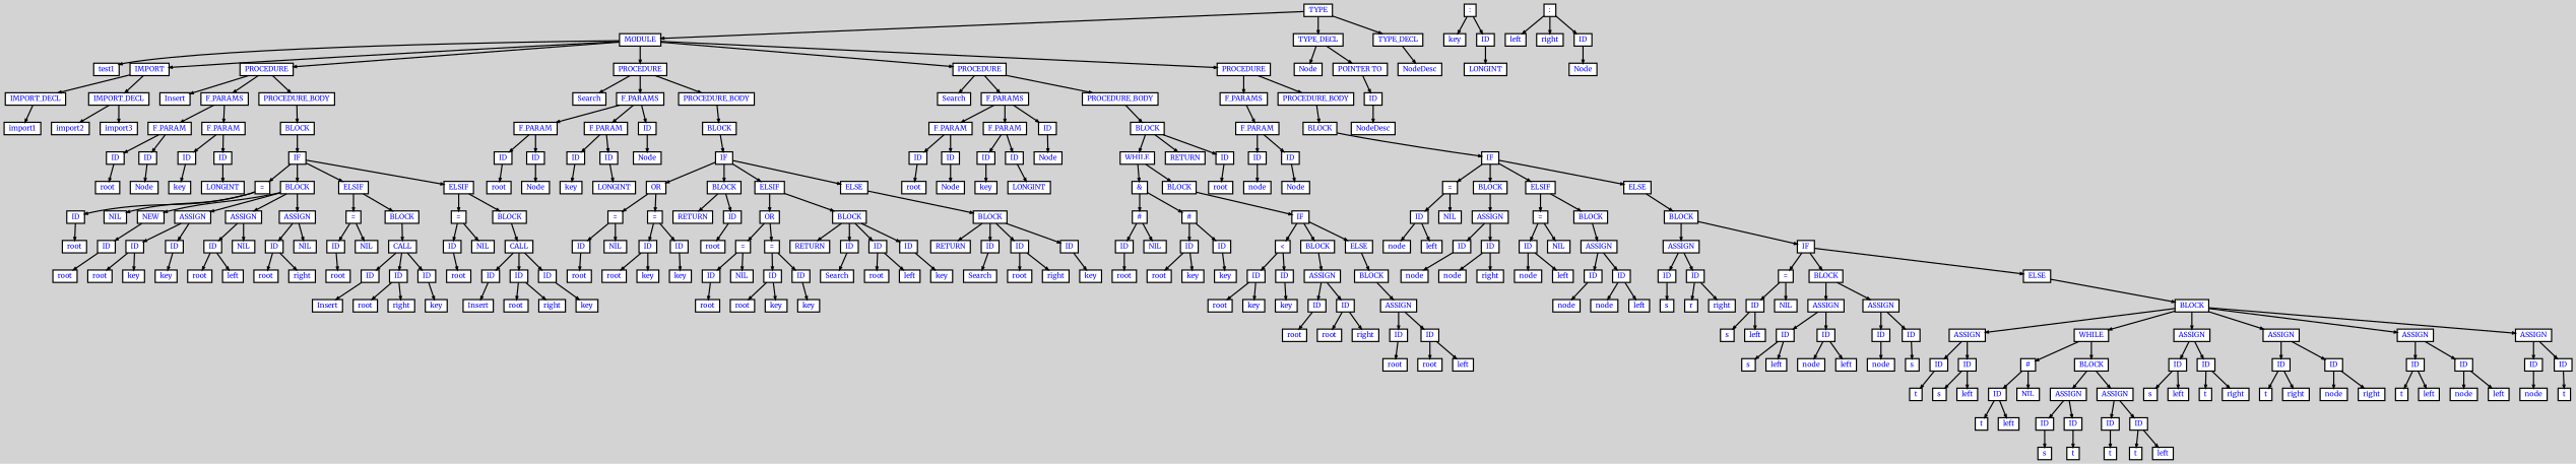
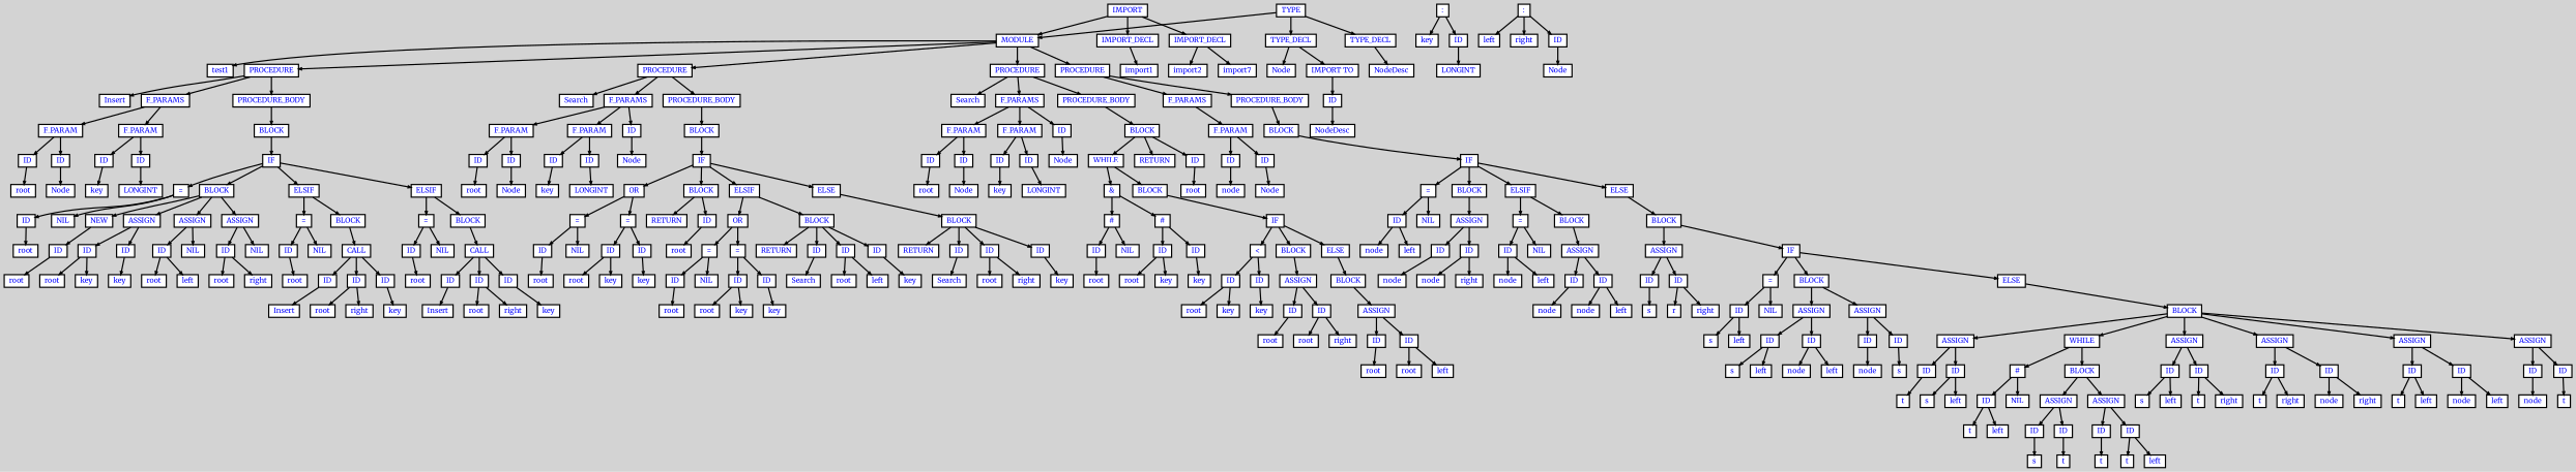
  digraph {
    bgcolor=lightgrey
    fontname=Merriweather
    ordering=out
    ranksep=.4
    node [color=black fillcolor=white fixedsize=false fontcolor=blue fontname=Merriweather fontsize=12 shape=box style="filled, solid, bold"]
    edge [arrowsize=.5 color=black fontname=Merriweather style=bold]
    n1 [height=.25 label=MODULE width=.25]
    n2 [height=.25 label=test1 width=.25]
    n3 [height=.25 label=IMPORT width=.25]
    n4 [height=.25 label=PROCEDURE width=.25]
    n5 [height=.25 label=PROCEDURE width=.25]
    n6 [height=.25 label=PROCEDURE width=.25]
    n7 [height=.25 label=PROCEDURE width=.25]
    n8 [height=.25 label=IMPORT_DECL width=.25]
    n9 [height=.25 label=IMPORT_DECL width=.25]
    n10 [height=.25 label=TYPE width=.25]
    n11 [height=.25 label=TYPE_DECL width=.25]
    n12 [height=.25 label=TYPE_DECL width=.25]
    n13 [height=.25 label=Insert width=.25]
    n14 [height=.25 label=F_PARAMS width=.25]
    n15 [height=.25 label=PROCEDURE_BODY width=.25]
    n16 [height=.25 label=Search width=.25]
    n17 [height=.25 label=F_PARAMS width=.25]
    n18 [height=.25 label=PROCEDURE_BODY width=.25]
    n19 [height=.25 label=Search width=.25]
    n20 [height=.25 label=F_PARAMS width=.25]
    n21 [height=.25 label=PROCEDURE_BODY width=.25]
    n22 [height=.25 label=F_PARAMS width=.25]
    n23 [height=.25 label=PROCEDURE_BODY width=.25]
    n24 [height=.25 label=import1 width=.25]
    n25 [height=.25 label=import2 width=.25]
-   n26 [height=.25 label=import3 width=.25]
+   n26 [height=.25 label=import7 width=.25]
    n27 [height=.25 label="Node" width=.25]
-   n28 [height=.25 label="POINTER TO" width=.25]
+   n28 [height=.25 label="IMPORT TO" width=.25]
    n29 [height=.25 label=NodeDesc width=.25]
    n30 [height=.25 label=ID width=.25]
    n31 [height=.25 label=NodeDesc width=.25]
    n32 [height=.25 label=":" width=.25]
    n33 [height=.25 label=key width=.25]
    n34 [height=.25 label=ID width=.25]
    n35 [height=.25 label=":" width=.25]
    n36 [height=.25 label=left width=.25]
    n37 [height=.25 label=right width=.25]
    n38 [height=.25 label=ID width=.25]
    n39 [height=.25 label=LONGINT width=.25]
    n40 [height=.25 label="Node" width=.25]
    n41 [height=.25 label=F_PARAM width=.25]
    n42 [height=.25 label=F_PARAM width=.25]
    n43 [height=.25 label=BLOCK width=.25]
    n44 [height=.25 label=ID width=.25]
    n45 [height=.25 label=ID width=.25]
    n46 [height=.25 label=ID width=.25]
    n47 [height=.25 label=ID width=.25]
    n48 [height=.25 label=root width=.25]
    n49 [height=.25 label="Node" width=.25]
    n50 [height=.25 label=key width=.25]
    n51 [height=.25 label=LONGINT width=.25]
    n52 [height=.25 label=IF width=.25]
    n53 [height=.25 label="=" width=.25]
    n54 [height=.25 label=BLOCK width=.25]
    n55 [height=.25 label=ELSIF width=.25]
    n56 [height=.25 label=ELSIF width=.25]
    n57 [height=.25 label=ID width=.25]
    n58 [height=.25 label=NIL width=.25]
    n59 [height=.25 label=NEW width=.25]
    n60 [height=.25 label=ASSIGN width=.25]
    n61 [height=.25 label=ASSIGN width=.25]
    n62 [height=.25 label=ASSIGN width=.25]
    n63 [height=.25 label="=" width=.25]
    n64 [height=.25 label=BLOCK width=.25]
    n65 [height=.25 label="=" width=.25]
    n66 [height=.25 label=BLOCK width=.25]
    n67 [height=.25 label=root width=.25]
    n68 [height=.25 label=ID width=.25]
    n69 [height=.25 label=ID width=.25]
    n70 [height=.25 label=ID width=.25]
    n71 [height=.25 label=ID width=.25]
    n72 [height=.25 label=NIL width=.25]
    n73 [height=.25 label=ID width=.25]
    n74 [height=.25 label=NIL width=.25]
    n75 [height=.25 label=root width=.25]
    n76 [height=.25 label=root width=.25]
    n77 [height=.25 label=key width=.25]
    n78 [height=.25 label=key width=.25]
    n79 [height=.25 label=root width=.25]
    n80 [height=.25 label=left width=.25]
    n81 [height=.25 label=root width=.25]
    n82 [height=.25 label=right width=.25]
    n83 [height=.25 label=ID width=.25]
    n84 [height=.25 label=NIL width=.25]
    n85 [height=.25 label=CALL width=.25]
    n86 [height=.25 label=root width=.25]
    n87 [height=.25 label=ID width=.25]
    n88 [height=.25 label=ID width=.25]
    n89 [height=.25 label=ID width=.25]
    n90 [height=.25 label=Insert width=.25]
    n91 [height=.25 label=root width=.25]
    n92 [height=.25 label=right width=.25]
    n93 [height=.25 label=key width=.25]
    n94 [height=.25 label=ID width=.25]
    n95 [height=.25 label=NIL width=.25]
    n96 [height=.25 label=CALL width=.25]
    n97 [height=.25 label=root width=.25]
    n98 [height=.25 label=ID width=.25]
    n99 [height=.25 label=ID width=.25]
    n100 [height=.25 label=ID width=.25]
    n101 [height=.25 label=Insert width=.25]
    n102 [height=.25 label=root width=.25]
    n103 [height=.25 label=right width=.25]
    n104 [height=.25 label=key width=.25]
    n105 [height=.25 label=F_PARAM width=.25]
    n106 [height=.25 label=F_PARAM width=.25]
    n107 [height=.25 label=ID width=.25]
    n108 [height=.25 label=BLOCK width=.25]
    n109 [height=.25 label=ID width=.25]
    n110 [height=.25 label=ID width=.25]
    n111 [height=.25 label=ID width=.25]
    n112 [height=.25 label=ID width=.25]
    n113 [height=.25 label="Node" width=.25]
    n114 [height=.25 label=root width=.25]
    n115 [height=.25 label="Node" width=.25]
    n116 [height=.25 label=key width=.25]
    n117 [height=.25 label=LONGINT width=.25]
    n118 [height=.25 label=IF width=.25]
    n119 [height=.25 label=OR width=.25]
    n120 [height=.25 label=BLOCK width=.25]
    n121 [height=.25 label=ELSIF width=.25]
    n122 [height=.25 label=ELSE width=.25]
    n123 [height=.25 label="=" width=.25]
    n124 [height=.25 label="=" width=.25]
    n125 [height=.25 label=RETURN width=.25]
    n126 [height=.25 label=ID width=.25]
    n127 [height=.25 label=OR width=.25]
    n128 [height=.25 label=BLOCK width=.25]
    n129 [height=.25 label=BLOCK width=.25]
    n130 [height=.25 label=ID width=.25]
    n131 [height=.25 label=NIL width=.25]
    n132 [height=.25 label=ID width=.25]
    n133 [height=.25 label=ID width=.25]
    n134 [height=.25 label=root width=.25]
    n135 [height=.25 label=root width=.25]
    n136 [height=.25 label=key width=.25]
    n137 [height=.25 label=key width=.25]
    n138 [height=.25 label=root width=.25]
    n139 [height=.25 label="=" width=.25]
    n140 [height=.25 label="=" width=.25]
    n141 [height=.25 label=RETURN width=.25]
    n142 [height=.25 label=ID width=.25]
    n143 [height=.25 label=ID width=.25]
    n144 [height=.25 label=ID width=.25]
    n145 [height=.25 label=ID width=.25]
    n146 [height=.25 label=NIL width=.25]
    n147 [height=.25 label=ID width=.25]
    n148 [height=.25 label=ID width=.25]
    n149 [height=.25 label=root width=.25]
    n150 [height=.25 label=root width=.25]
    n151 [height=.25 label=key width=.25]
    n152 [height=.25 label=key width=.25]
    n153 [height=.25 label=Search width=.25]
    n154 [height=.25 label=root width=.25]
    n155 [height=.25 label=left width=.25]
    n156 [height=.25 label=key width=.25]
    n157 [height=.25 label=RETURN width=.25]
    n158 [height=.25 label=ID width=.25]
    n159 [height=.25 label=ID width=.25]
    n160 [height=.25 label=ID width=.25]
    n161 [height=.25 label=Search width=.25]
    n162 [height=.25 label=root width=.25]
    n163 [height=.25 label=right width=.25]
    n164 [height=.25 label=key width=.25]
    n165 [height=.25 label=F_PARAM width=.25]
    n166 [height=.25 label=F_PARAM width=.25]
    n167 [height=.25 label=ID width=.25]
    n168 [height=.25 label=BLOCK width=.25]
    n169 [height=.25 label=ID width=.25]
    n170 [height=.25 label=ID width=.25]
    n171 [height=.25 label=ID width=.25]
    n172 [height=.25 label=ID width=.25]
    n173 [height=.25 label="Node" width=.25]
    n174 [height=.25 label=root width=.25]
    n175 [height=.25 label="Node" width=.25]
    n176 [height=.25 label=key width=.25]
    n177 [height=.25 label=LONGINT width=.25]
    n178 [height=.25 label=WHILE width=.25]
    n179 [height=.25 label=RETURN width=.25]
    n180 [height=.25 label=ID width=.25]
    n181 [height=.25 label="&" width=.25]
    n182 [height=.25 label=BLOCK width=.25]
    n183 [height=.25 label=root width=.25]
    n184 [height=.25 label="#" width=.25]
    n185 [height=.25 label="#" width=.25]
    n186 [height=.25 label=IF width=.25]
    n187 [height=.25 label=ID width=.25]
    n188 [height=.25 label=NIL width=.25]
    n189 [height=.25 label=ID width=.25]
    n190 [height=.25 label=ID width=.25]
    n191 [height=.25 label=root width=.25]
    n192 [height=.25 label=root width=.25]
    n193 [height=.25 label=key width=.25]
    n194 [height=.25 label=key width=.25]
    n195 [height=.25 label="<" width=.25]
    n196 [height=.25 label=BLOCK width=.25]
    n197 [height=.25 label=ELSE width=.25]
    n198 [height=.25 label=ID width=.25]
    n199 [height=.25 label=ID width=.25]
    n200 [height=.25 label=ASSIGN width=.25]
    n201 [height=.25 label=BLOCK width=.25]
    n202 [height=.25 label=root width=.25]
    n203 [height=.25 label=key width=.25]
    n204 [height=.25 label=key width=.25]
    n205 [height=.25 label=ID width=.25]
    n206 [height=.25 label=ID width=.25]
    n207 [height=.25 label=root width=.25]
    n208 [height=.25 label=root width=.25]
    n209 [height=.25 label=right width=.25]
    n210 [height=.25 label=ASSIGN width=.25]
    n211 [height=.25 label=ID width=.25]
    n212 [height=.25 label=ID width=.25]
    n213 [height=.25 label=root width=.25]
    n214 [height=.25 label=root width=.25]
    n215 [height=.25 label=left width=.25]
    n216 [height=.25 label=F_PARAM width=.25]
    n217 [height=.25 label=BLOCK width=.25]
    n218 [height=.25 label=ID width=.25]
    n219 [height=.25 label=ID width=.25]
    n220 [height=.25 label="node" width=.25]
    n221 [height=.25 label="Node" width=.25]
    n222 [height=.25 label=IF width=.25]
    n223 [height=.25 label="=" width=.25]
    n224 [height=.25 label=BLOCK width=.25]
    n225 [height=.25 label=ELSIF width=.25]
    n226 [height=.25 label=ELSE width=.25]
    n227 [height=.25 label=ID width=.25]
    n228 [height=.25 label=NIL width=.25]
    n229 [height=.25 label=ASSIGN width=.25]
    n230 [height=.25 label="=" width=.25]
    n231 [height=.25 label=BLOCK width=.25]
    n232 [height=.25 label=BLOCK width=.25]
    n233 [height=.25 label="node" width=.25]
    n234 [height=.25 label=left width=.25]
    n235 [height=.25 label=ID width=.25]
    n236 [height=.25 label=ID width=.25]
    n237 [height=.25 label="node" width=.25]
    n238 [height=.25 label="node" width=.25]
    n239 [height=.25 label=right width=.25]
    n240 [height=.25 label=ID width=.25]
    n241 [height=.25 label=NIL width=.25]
    n242 [height=.25 label=ASSIGN width=.25]
    n243 [height=.25 label="node" width=.25]
    n244 [height=.25 label=left width=.25]
    n245 [height=.25 label=ID width=.25]
    n246 [height=.25 label=ID width=.25]
    n247 [height=.25 label="node" width=.25]
    n248 [height=.25 label="node" width=.25]
    n249 [height=.25 label=left width=.25]
    n250 [height=.25 label=ASSIGN width=.25]
    n251 [height=.25 label=IF width=.25]
    n252 [height=.25 label=ID width=.25]
    n253 [height=.25 label=ID width=.25]
    n254 [height=.25 label="=" width=.25]
    n255 [height=.25 label=BLOCK width=.25]
    n256 [height=.25 label=ELSE width=.25]
    n257 [height=.25 label=s width=.25]
    n258 [height=.25 label=r width=.25]
    n259 [height=.25 label=right width=.25]
    n260 [height=.25 label=ID width=.25]
    n261 [height=.25 label=NIL width=.25]
    n262 [height=.25 label=ASSIGN width=.25]
    n263 [height=.25 label=ASSIGN width=.25]
    n264 [height=.25 label=BLOCK width=.25]
    n265 [height=.25 label=s width=.25]
    n266 [height=.25 label=left width=.25]
    n267 [height=.25 label=ID width=.25]
    n268 [height=.25 label=ID width=.25]
    n269 [height=.25 label=ID width=.25]
    n270 [height=.25 label=ID width=.25]
    n271 [height=.25 label=s width=.25]
    n272 [height=.25 label=left width=.25]
    n273 [height=.25 label="node" width=.25]
    n274 [height=.25 label=left width=.25]
    n275 [height=.25 label="node" width=.25]
    n276 [height=.25 label=s width=.25]
    n277 [height=.25 label=ASSIGN width=.25]
    n278 [height=.25 label=WHILE width=.25]
    n279 [height=.25 label=ASSIGN width=.25]
    n280 [height=.25 label=ASSIGN width=.25]
    n281 [height=.25 label=ASSIGN width=.25]
    n282 [height=.25 label=ASSIGN width=.25]
    n283 [height=.25 label=ID width=.25]
    n284 [height=.25 label=ID width=.25]
    n285 [height=.25 label="#" width=.25]
    n286 [height=.25 label=BLOCK width=.25]
    n287 [height=.25 label=ID width=.25]
    n288 [height=.25 label=ID width=.25]
    n289 [height=.25 label=ID width=.25]
    n290 [height=.25 label=ID width=.25]
    n291 [height=.25 label=ID width=.25]
    n292 [height=.25 label=ID width=.25]
    n293 [height=.25 label=ID width=.25]
    n294 [height=.25 label=ID width=.25]
    n295 [height=.25 label=t width=.25]
    n296 [height=.25 label=s width=.25]
    n297 [height=.25 label=left width=.25]
    n298 [height=.25 label=ID width=.25]
    n299 [height=.25 label=NIL width=.25]
    n300 [height=.25 label=ASSIGN width=.25]
    n301 [height=.25 label=ASSIGN width=.25]
    n302 [height=.25 label=t width=.25]
    n303 [height=.25 label=left width=.25]
    n304 [height=.25 label=ID width=.25]
    n305 [height=.25 label=ID width=.25]
    n306 [height=.25 label=ID width=.25]
    n307 [height=.25 label=ID width=.25]
    n308 [height=.25 label=s width=.25]
    n309 [height=.25 label=t width=.25]
    n310 [height=.25 label=t width=.25]
    n311 [height=.25 label=t width=.25]
    n312 [height=.25 label=left width=.25]
    n313 [height=.25 label=s width=.25]
    n314 [height=.25 label=left width=.25]
    n315 [height=.25 label=t width=.25]
    n316 [height=.25 label=right width=.25]
    n317 [height=.25 label=t width=.25]
    n318 [height=.25 label=right width=.25]
    n319 [height=.25 label="node" width=.25]
    n320 [height=.25 label=right width=.25]
    n321 [height=.25 label=t width=.25]
    n322 [height=.25 label=left width=.25]
    n323 [height=.25 label="node" width=.25]
    n324 [height=.25 label=left width=.25]
    n325 [height=.25 label="node" width=.25]
    n326 [height=.25 label=t width=.25]
    n1 -> n2
-   n1 -> n3
+   n3 -> n1
    n1 -> n4
    n1 -> n5
    n1 -> n6
    n1 -> n7
    n3 -> n8
    n3 -> n9
    n4 -> n13
    n4 -> n14
    n4 -> n15
    n5 -> n16
    n5 -> n17
    n5 -> n18
    n6 -> n19
    n6 -> n20
    n6 -> n21
    n7 -> n22
    n7 -> n23
    n8 -> n24
    n9 -> n25
    n9 -> n26
    n10 -> n1
    n10 -> n11
    n10 -> n12
    n11 -> n27
    n11 -> n28
    n12 -> n29
    n14 -> n41
    n14 -> n42
    n15 -> n43
    n17 -> n105
    n17 -> n106
    n17 -> n107
    n18 -> n108
    n20 -> n165
    n20 -> n166
    n20 -> n167
    n21 -> n168
    n22 -> n216
    n23 -> n217
    n28 -> n30
    n30 -> n31
    n32 -> n33
    n32 -> n34
    n34 -> n39
    n35 -> n36
    n35 -> n37
    n35 -> n38
    n38 -> n40
    n41 -> n44
    n41 -> n45
    n42 -> n46
    n42 -> n47
    n43 -> n52
    n44 -> n48
    n45 -> n49
    n46 -> n50
    n47 -> n51
    n52 -> n53
    n52 -> n54
    n52 -> n55
    n52 -> n56
    n53 -> n57
    n53 -> n58
    n54 -> n59
    n54 -> n60
    n54 -> n61
    n54 -> n62
    n55 -> n63
    n55 -> n64
    n56 -> n65
    n56 -> n66
    n57 -> n67
    n59 -> n68
    n60 -> n69
    n60 -> n70
    n61 -> n71
    n61 -> n72
    n62 -> n73
    n62 -> n74
    n63 -> n83
    n63 -> n84
    n64 -> n85
    n65 -> n94
    n65 -> n95
    n66 -> n96
    n68 -> n75
    n69 -> n76
    n69 -> n77
    n70 -> n78
    n71 -> n79
    n71 -> n80
    n73 -> n81
    n73 -> n82
    n83 -> n86
    n85 -> n87
    n85 -> n88
    n85 -> n89
    n87 -> n90
    n88 -> n91
    n88 -> n92
    n89 -> n93
    n94 -> n97
    n96 -> n98
    n96 -> n99
    n96 -> n100
    n98 -> n101
    n99 -> n102
    n99 -> n103
    n100 -> n104
    n105 -> n109
    n105 -> n110
    n106 -> n111
    n106 -> n112
    n107 -> n113
    n108 -> n118
    n109 -> n114
    n110 -> n115
    n111 -> n116
    n112 -> n117
    n118 -> n119
    n118 -> n120
    n118 -> n121
    n118 -> n122
    n119 -> n123
    n119 -> n124
    n120 -> n125
    n120 -> n126
    n121 -> n127
    n121 -> n128
    n122 -> n129
    n123 -> n130
    n123 -> n131
    n124 -> n132
    n124 -> n133
    n126 -> n138
    n127 -> n139
    n127 -> n140
    n128 -> n141
    n128 -> n142
    n128 -> n143
    n128 -> n144
    n129 -> n157
    n129 -> n158
    n129 -> n159
    n129 -> n160
    n130 -> n134
    n132 -> n135
    n132 -> n136
    n133 -> n137
    n139 -> n145
    n139 -> n146
    n140 -> n147
    n140 -> n148
    n142 -> n153
    n143 -> n154
    n143 -> n155
    n144 -> n156
    n145 -> n149
    n147 -> n150
    n147 -> n151
    n148 -> n152
    n158 -> n161
    n159 -> n162
    n159 -> n163
    n160 -> n164
    n165 -> n169
    n165 -> n170
    n166 -> n171
    n166 -> n172
    n167 -> n173
    n168 -> n178
    n168 -> n179
    n168 -> n180
    n169 -> n174
    n170 -> n175
    n171 -> n176
    n172 -> n177
    n178 -> n181
    n178 -> n182
    n180 -> n183
    n181 -> n184
    n181 -> n185
    n182 -> n186
    n184 -> n187
    n184 -> n188
    n185 -> n189
    n185 -> n190
    n186 -> n195
    n186 -> n196
    n186 -> n197
    n187 -> n191
    n189 -> n192
    n189 -> n193
    n190 -> n194
    n195 -> n198
    n195 -> n199
    n196 -> n200
    n197 -> n201
    n198 -> n202
    n198 -> n203
    n199 -> n204
    n200 -> n205
    n200 -> n206
    n201 -> n210
    n205 -> n207
    n206 -> n208
    n206 -> n209
    n210 -> n211
    n210 -> n212
    n211 -> n213
    n212 -> n214
    n212 -> n215
    n216 -> n218
    n216 -> n219
    n217 -> n222
    n218 -> n220
    n219 -> n221
    n222 -> n223
    n222 -> n224
    n222 -> n225
    n222 -> n226
    n223 -> n227
    n223 -> n228
    n224 -> n229
    n225 -> n230
    n225 -> n231
    n226 -> n232
    n227 -> n233
    n227 -> n234
    n229 -> n235
    n229 -> n236
    n230 -> n240
    n230 -> n241
    n231 -> n242
    n232 -> n250
    n232 -> n251
    n235 -> n237
    n236 -> n238
    n236 -> n239
    n240 -> n243
    n240 -> n244
    n242 -> n245
    n242 -> n246
    n245 -> n247
    n246 -> n248
    n246 -> n249
    n250 -> n252
    n250 -> n253
    n251 -> n254
    n251 -> n255
    n251 -> n256
    n252 -> n257
    n253 -> n258
    n253 -> n259
    n254 -> n260
    n254 -> n261
    n255 -> n262
    n255 -> n263
    n256 -> n264
    n260 -> n265
    n260 -> n266
    n262 -> n267
    n262 -> n268
    n263 -> n269
    n263 -> n270
    n264 -> n277
    n264 -> n278
    n264 -> n279
    n264 -> n280
    n264 -> n281
    n264 -> n282
    n267 -> n271
    n267 -> n272
    n268 -> n273
    n268 -> n274
    n269 -> n275
    n270 -> n276
    n277 -> n283
    n277 -> n284
    n278 -> n285
    n278 -> n286
    n279 -> n287
    n279 -> n288
    n280 -> n289
    n280 -> n290
    n281 -> n291
    n281 -> n292
    n282 -> n293
    n282 -> n294
    n283 -> n295
    n284 -> n296
    n284 -> n297
    n285 -> n298
    n285 -> n299
    n286 -> n300
    n286 -> n301
    n287 -> n313
    n287 -> n314
    n288 -> n315
    n288 -> n316
    n289 -> n317
    n289 -> n318
    n290 -> n319
    n290 -> n320
    n291 -> n321
    n291 -> n322
    n292 -> n323
    n292 -> n324
    n293 -> n325
    n294 -> n326
    n298 -> n302
    n298 -> n303
    n300 -> n304
    n300 -> n305
    n301 -> n306
    n301 -> n307
    n304 -> n308
    n305 -> n309
    n306 -> n310
    n307 -> n311
    n307 -> n312
  }
